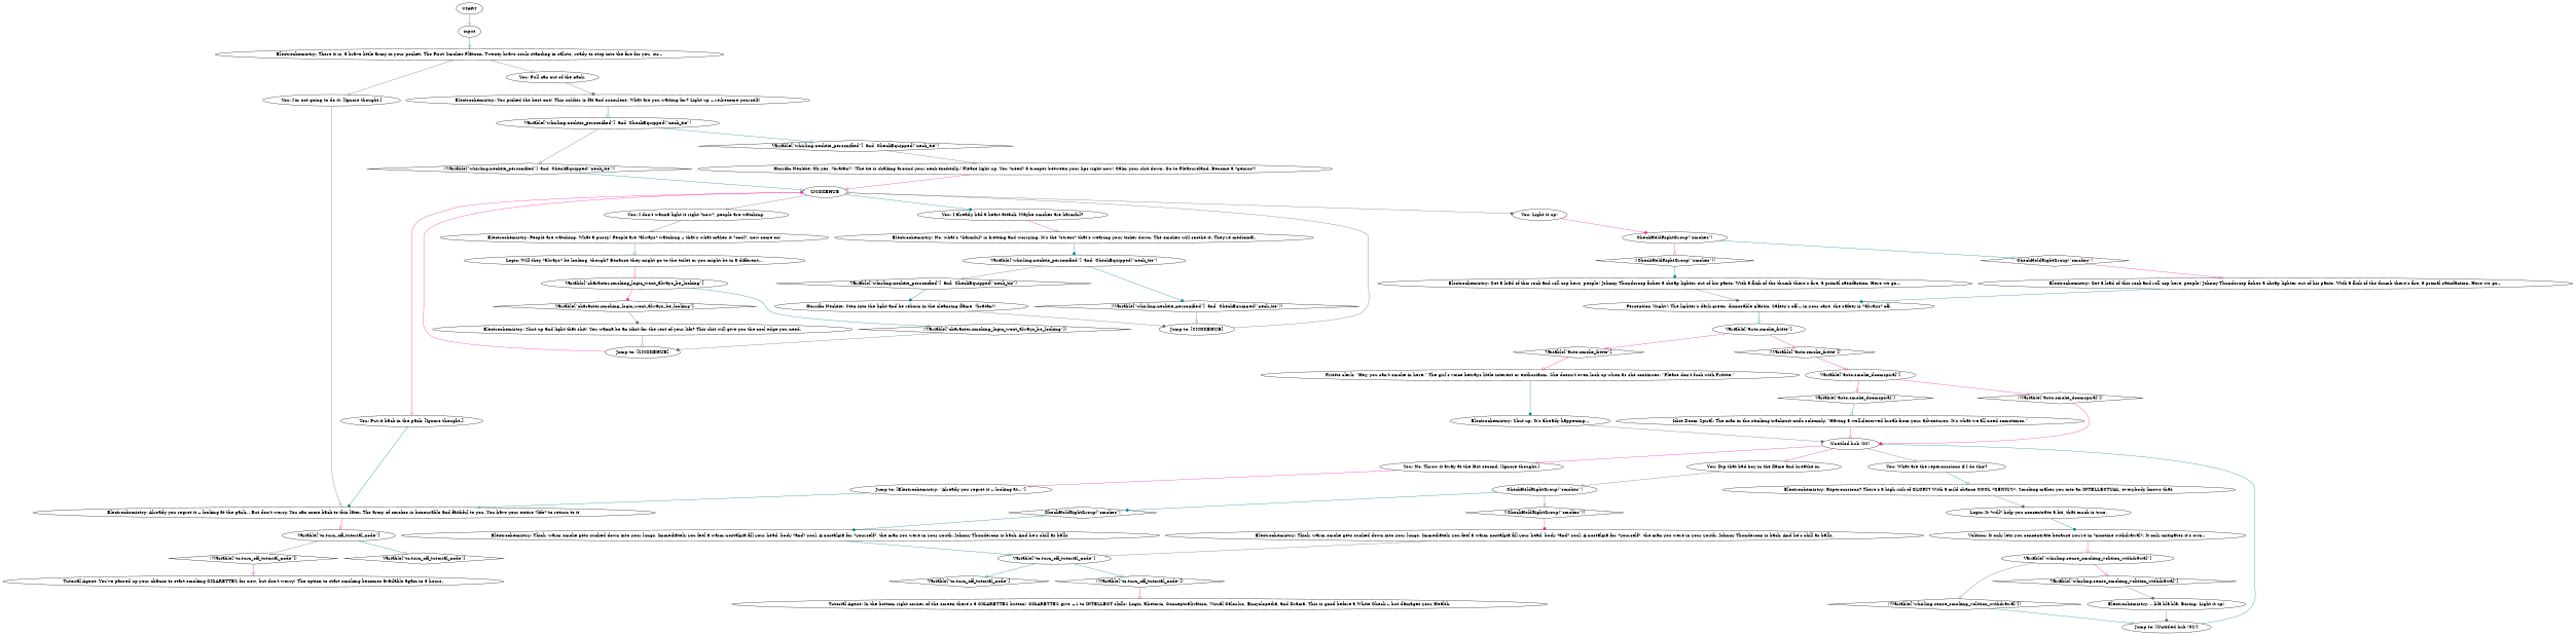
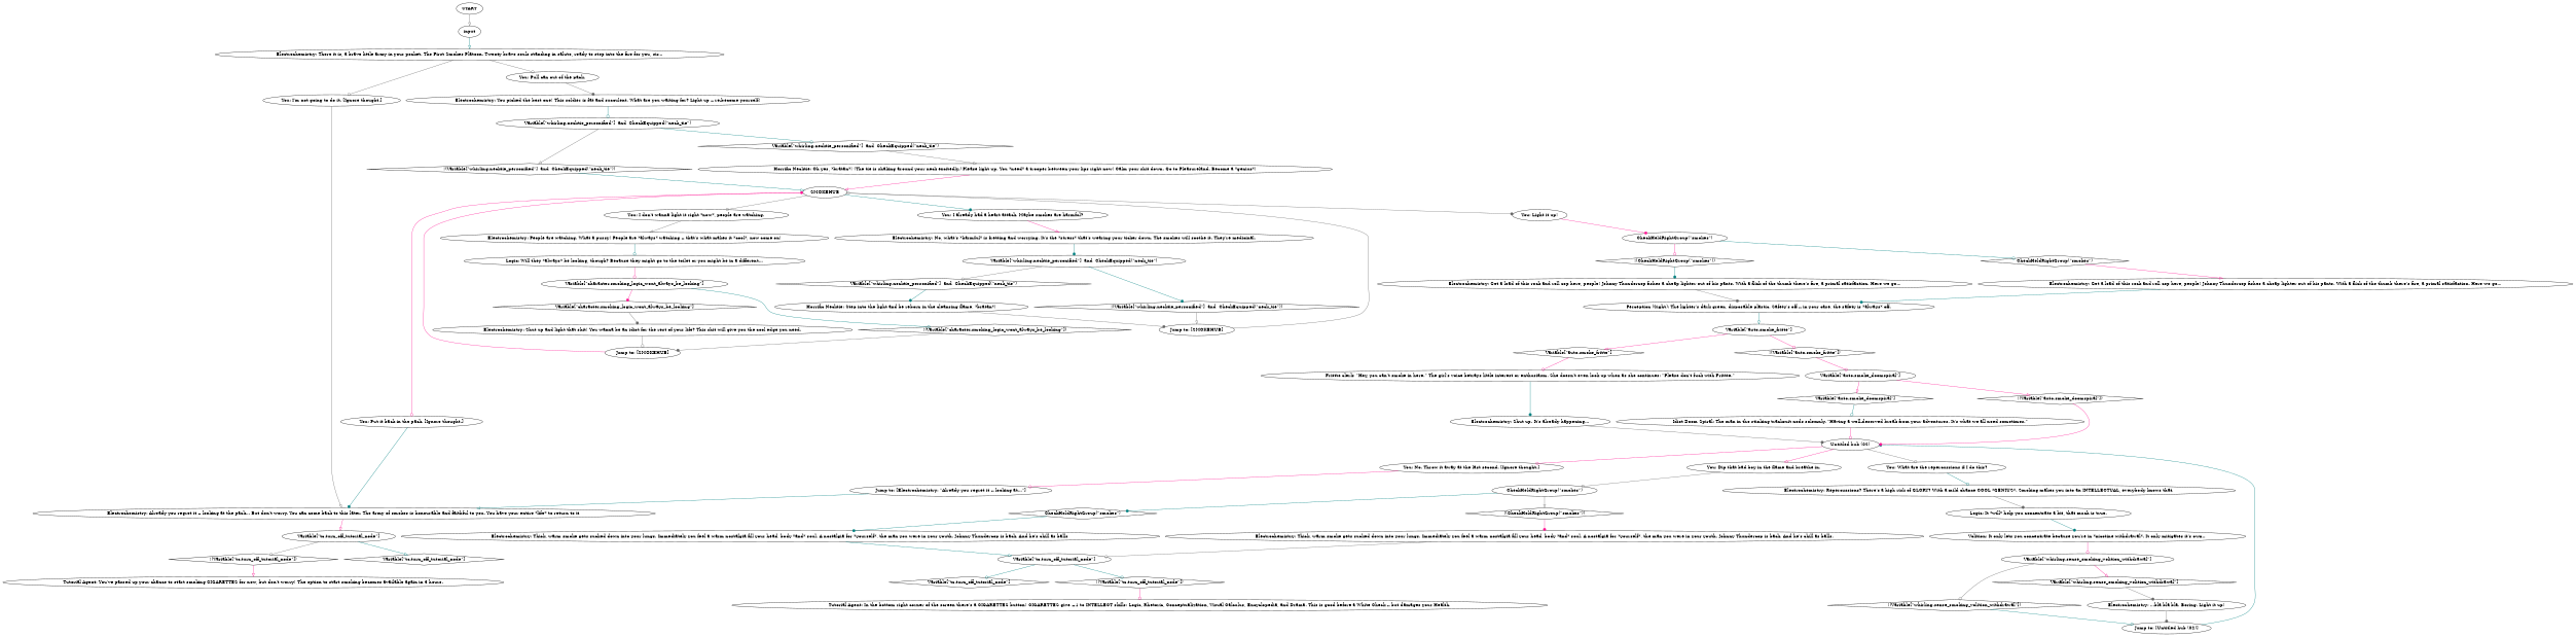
  digraph {
    edge [arrowhead=odot color=gray40]
    n1 [label=START]
    n2 [label=input]
    n3 [label="Electrochemistry: There it is, a brave little army in your pocket. The First Smokes Platoon. Twenty brave souls standing in salute, ready to step into the fire for you, sir..."]
    n4 [label="You: I'm not going to do it. [Ignore thought.]"]
    n5 [label="You: Pull can out of the pack."]
    n6 [label="You: No. Throw it away at the last second. [Ignore thought.]"]
    n7 [label="Jump to: [Electrochemistry: \"Already you regret it -- looking at...\"]"]
    n8 [label="Electrochemistry: Already you regret it -- looking at the pack... But don't worry. You can come back to this later. The army of smokes is honourable and faithful to you. You have your entire *life* to return to it."]
    n9 [label="Variable[\"whirling.sense_smoking_volition_withdrawal\"]"]
    n10 [label="Variable[\"whirling.sense_smoking_volition_withdrawal\"]" shape=diamond]
    n11 [label="!(Variable[\"whirling.sense_smoking_volition_withdrawal\"])" shape=diamond]
    n12 [label="Electrochemistry: ...bla bla bla. Boring. Light it up!"]
    n13 [label="Jump to: [Untitled hub (02)]"]
    n14 [label="Untitled hub (02)"]
    n15 [label="Electrochemistry: You picked the best one! This soldier is fat and succulent. What are you waiting for? Light up -- re-become yourself!"]
    n16 [label="Variable[\"whirling.necktie_personified\"]  and  CheckEquipped(\"neck_tie\")"]
    n17 [label="Variable[\"whirling.necktie_personified\"]  and  CheckEquipped(\"neck_tie\")" shape=diamond]
    n18 [label="!(Variable[\"whirling.necktie_personified\"]  and  CheckEquipped(\"neck_tie\"))" shape=diamond]
    n19 [label="Logic: Will they *always* be looking, though? Because they might go to the toilet or you might be in a different..."]
    n20 [label="Variable[\"character.smoking_logic_wont_always_be_looking\"]"]
    n21 [label="Variable[\"character.smoking_logic_wont_always_be_looking\"]" shape=diamond]
    n22 [label="!(Variable[\"character.smoking_logic_wont_always_be_looking\"])" shape=diamond]
    n23 [label="CheckHeldRightGroup(\"smokes\")"]
    n24 [label="CheckHeldRightGroup(\"smokes\")" shape=diamond]
    n25 [label="!(CheckHeldRightGroup(\"smokes\"))" shape=diamond]
    n26 [label="Electrochemistry: Thick, warm smoke gets sucked down into your lungs. Immediately you feel a warm nostalgia fill your head, body *and* soul. A nostalgia for *yourself*, the man you were in your youth. Johnny Thundercop is back. And he's chill as balls."]
    n27 [label="Electrochemistry: Thick, warm smoke gets sucked down into your lungs. Immediately you feel a warm nostalgia fill your head, body *and* soul. A nostalgia for *yourself*, the man you were in your youth. Johnny Thundercop is back. And he's chill as balls."]
    n28 [label="Variable[\"tc.turn_off_tutorial_node\"]"]
    n29 [label="Electrochemistry: Shut up. It's already happening..."]
    n30 [label="You: What are the repercussions if I do this?"]
    n31 [label="You: Dip that bad boy in the flame and breathe in."]
    n32 [label="Electrochemistry: Repercussions? There's a high risk of GLORY? With a mild chance COOL *GENIUS*. Smoking makes you into an INTELLECTUAL, everybody knows that."]
    n33 [label="Logic: It *will* help you concentrate a bit, that much is true."]
    n34 [label="Volition: It only lets you concentrate because you're in *nicotine withdrawal*. It only mitigates it's own..."]
    n35 [label="Electrochemistry: Shut up and light that shit! You wanna be an idiot for the rest of your life? This shit will give you the cool edge you need."]
    n36 [label="Jump to: [SMOKEHUB]"]
    n37 [label=SMOKEHUB]
    n38 [label="Tutorial Agent: You've passed up your chance to start smoking CIGARETTES for now, but don't worry! The option to start smoking becomes available again in 3 hours."]
    n39 [label="Variable[\"tc.turn_off_tutorial_node\"]" shape=diamond]
    n40 [label="!(Variable[\"tc.turn_off_tutorial_node\"])" shape=diamond]
    n41 [label="You: Light it up!"]
    n42 [label="CheckHeldRightGroup(\"smokes\")"]
    n43 [label="CheckHeldRightGroup(\"smokes\")" shape=diamond]
    n44 [label="!(CheckHeldRightGroup(\"smokes\"))" shape=diamond]
    n45 [label="Variable[\"tc.turn_off_tutorial_node\"]"]
    n46 [label="Tutorial Agent: In the bottom right corner of the screen there's a CIGARETTES button! CIGARETTES give +1 to INTELLECT skills: Logic, Rhetoric, Conceptualization, Visual Calculus, Encyclopedia, and Drama. This is good before a White Check -- but damages your Health."]
    n47 [label="Electrochemistry: Get a load of this rock and roll cop here, people! Johnny Thundercop fishes a cheap lighter out of his pants. With a flick of the thumb there's fire, a primal satisfaction. Here we go..."]
    n48 [label="Perception (Sight): The lighter's dark green, disposable plastic. Safety's off -- in your case, the safety is *always* off."]
    n49 [label="Variable[\"auto.smoke_fritte\"]"]
    n50 [label="Variable[\"whirling.necktie_personified\"]  and  CheckEquipped(\"neck_tie\")"]
    n51 [label="Variable[\"whirling.necktie_personified\"]  and  CheckEquipped(\"neck_tie\")" shape=diamond]
    n52 [label="!(Variable[\"whirling.necktie_personified\"]  and  CheckEquipped(\"neck_tie\"))" shape=diamond]
    n53 [label="Horrific Necktie: Step into the light and be reborn in the cleansing flame, *bratan*!"]
    n54 [label="Jump to: [SMOKEHUB]"]
    n55 [label="Electrochemistry: Get a load of this rock and roll cop here, people! Johnny Thundercop fishes a cheap lighter out of his pants. With a flick of the thumb there's fire, a primal satisfaction. Here we go..."]
    n56 [label="You: I don't wanna light it right *now*, people are watching."]
    n57 [label="You: I already had a heart attack. Maybe smokes are harmful?"]
    n58 [label="You: Put it back in the pack. [Ignore thought.]"]
    n59 [label="Frittte clerk: \"Hey, you can't smoke in here.\" The girl's voice betrays little interest or enthusiasm. She doesn't even look up when as she continues: \"Please don't fuck with Frittte.\""]
    n60 [label="Variable[\"tc.turn_off_tutorial_node\"]" shape=diamond]
    n61 [label="!(Variable[\"tc.turn_off_tutorial_node\"])" shape=diamond]
    n62 [label="Horrific Necktie: Oh yes, *bratan*! (The tie is shaking around your neck excitedly.) Please light up. You *need* a trooper between your lips right now! Calm your shit down. Go to Pleasureland. Become a *genius*!"]
    n63 [label="Electrochemistry: People are watching. What a pussy! People are *always* watching -- that's what makes it *cool*, now come on!"]
    n64 [label="Variable[\"auto.smoke_fritte\"]" shape=diamond]
    n65 [label="!(Variable[\"auto.smoke_fritte\"])" shape=diamond]
    n66 [label="Idiot Doom Spiral: The man in the stinking tracksuit nods solemnly. \"Having a well-deserved break from your adventures. It's what we all need sometimes.\""]
    n67 [label="Variable[\"auto.smoke_doomspiral\"]"]
    n68 [label="Variable[\"auto.smoke_doomspiral\"]" shape=diamond]
    n69 [label="!(Variable[\"auto.smoke_doomspiral\"])" shape=diamond]
    n70 [label="Electrochemistry: No, what's *harmful* is fretting and worrying. It's the *stress* that's wearing your ticker down. The smokes will soothe it. They're medicinal."]
    n1 -> n2 [arrowhead=onormal]
    n2 -> n3 [arrowhead=onormal color=teal]
    n3 -> n4
    n3 -> n5
    n4 -> n8 [arrowhead=onormal]
    n5 -> n15 [arrowhead=dot]
    n6 -> n7 [color=deeppink]
    n7 -> n8 [arrowhead=onormal color=teal]
    n8 -> n45 [arrowhead=onormal color=deeppink]
    n9 -> n10 [arrowhead=onormal color=deeppink]
    n9 -> n11
    n10 -> n12 [arrowhead=dot]
    n11 -> n13 [color=teal]
    n12 -> n13 [arrowhead=dot]
-   n13 -> n14 [arrowhead=onormal color=teal]
+   n13 -> n14 [arrowhead=dot color=teal]
    n14 -> n6 [color=deeppink]
    n14 -> n30
    n14 -> n31 [arrowhead=onormal color=deeppink]
    n15 -> n16 [color=teal]
    n16 -> n17 [color=teal]
    n16 -> n18 [arrowhead=onormal]
    n17 -> n62 [arrowhead=onormal]
    n18 -> n37 [arrowhead=onormal color=teal]
    n19 -> n20 [color=deeppink]
    n20 -> n21 [arrowhead=dot color=deeppink]
    n20 -> n22 [color=teal]
    n21 -> n35 [arrowhead=dot]
    n22 -> n36 [arrowhead=dot]
    n23 -> n24 [arrowhead=dot color=teal]
    n23 -> n25 [arrowhead=onormal]
    n24 -> n26 [arrowhead=dot color=teal]
    n25 -> n27 [arrowhead=dot color=deeppink]
    n26 -> n28 [arrowhead=onormal color=teal]
    n27 -> n28
    n28 -> n39 [color=teal]
    n28 -> n40 [color=teal]
    n29 -> n14 [arrowhead=dot]
    n30 -> n32 [color=teal]
    n31 -> n23
    n32 -> n33 [arrowhead=dot]
    n33 -> n34 [arrowhead=dot color=teal]
    n34 -> n9 [color=deeppink]
    n35 -> n36
    n36 -> n37 [arrowhead=dot color=deeppink]
    n37 -> n41 [arrowhead=dot]
    n37 -> n56
    n37 -> n57 [arrowhead=dot color=teal]
    n37 -> n58 [color=deeppink]
    n40 -> n46 [color=deeppink]
    n41 -> n42 [arrowhead=dot color=deeppink]
    n42 -> n43 [color=teal]
    n42 -> n44 [color=deeppink]
    n43 -> n47 [arrowhead=onormal color=deeppink]
    n44 -> n55 [arrowhead=dot color=teal]
    n45 -> n60 [arrowhead=onormal color=teal]
    n45 -> n61
    n47 -> n48 [arrowhead=dot color=teal]
    n48 -> n49 [arrowhead=onormal color=teal]
    n49 -> n64 [arrowhead=onormal color=deeppink]
    n49 -> n65 [color=deeppink]
    n50 -> n51
    n50 -> n52 [arrowhead=dot color=teal]
    n51 -> n53 [arrowhead=dot color=teal]
    n52 -> n54 [arrowhead=onormal]
    n53 -> n54 [arrowhead=dot]
    n54 -> n37
    n55 -> n48 [arrowhead=dot]
    n56 -> n63 [arrowhead=onormal]
    n57 -> n70 [arrowhead=onormal color=deeppink]
    n58 -> n8 [arrowhead=dot color=teal]
    n59 -> n29 [arrowhead=dot color=teal]
    n61 -> n38 [arrowhead=onormal color=deeppink]
    n62 -> n37 [arrowhead=onormal color=deeppink]
    n63 -> n19 [color=teal]
    n64 -> n59 [color=deeppink]
    n65 -> n67 [color=deeppink]
    n66 -> n14 [color=deeppink]
    n67 -> n68 [arrowhead=onormal color=deeppink]
    n67 -> n69 [arrowhead=onormal color=deeppink]
    n68 -> n66 [color=teal]
    n69 -> n14 [arrowhead=dot color=deeppink]
    n70 -> n50 [arrowhead=dot color=teal]
  }
